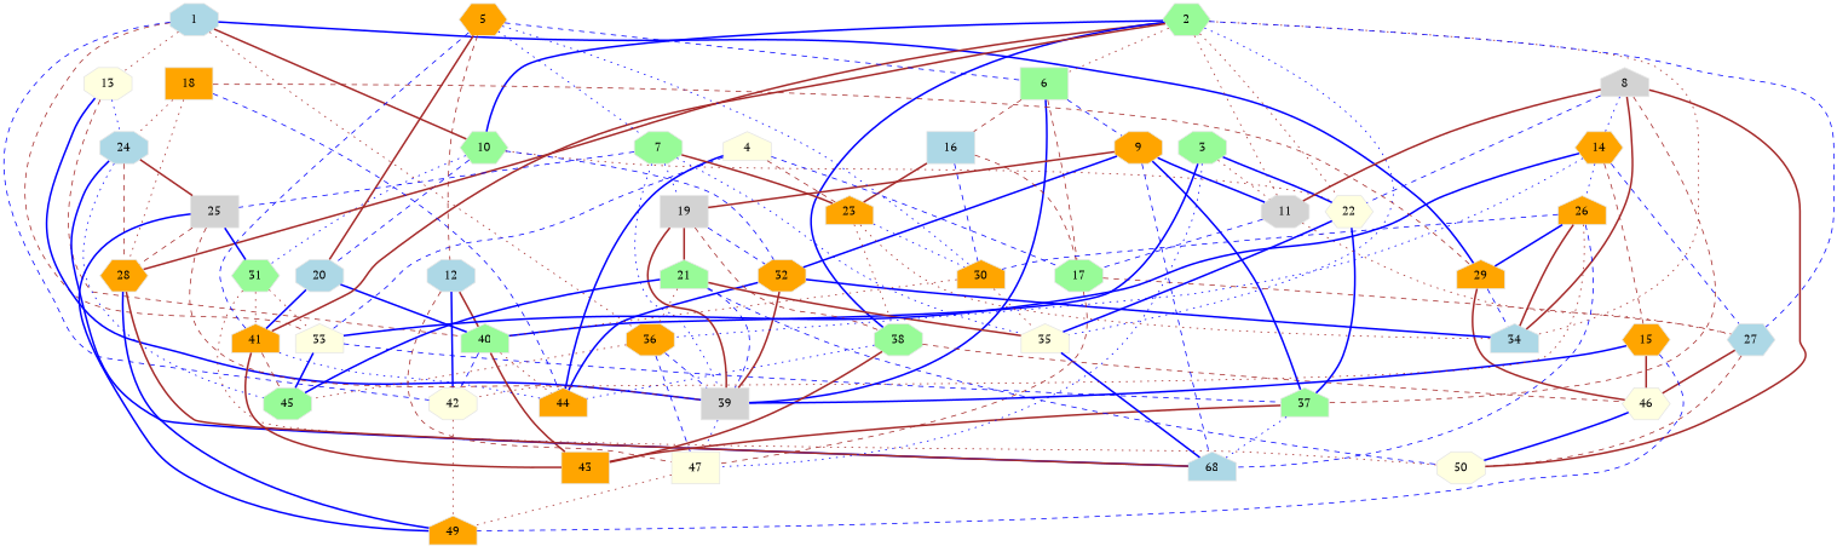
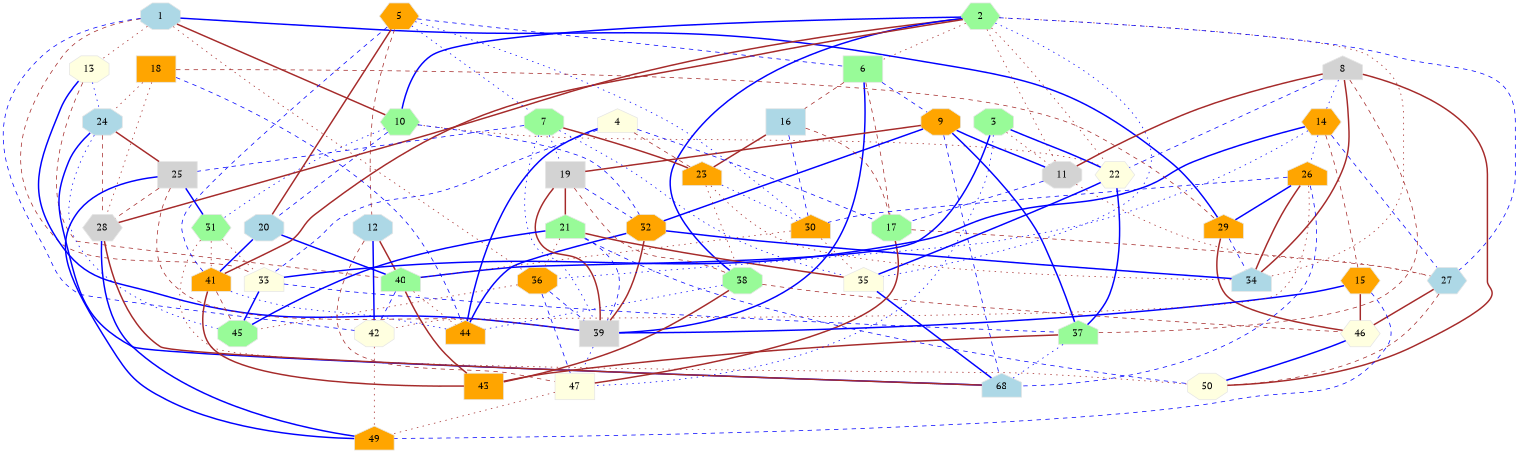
  graph {
    fontname="PT Serif"
    node [color=gray90 fillcolor=orange fontname="PT Serif" shape=octagon style=filled]
    edge [color=blue fontname="PT Serif" style=bold weight=1.0]
    1 [fillcolor=lightblue]
    10 [fillcolor=palegreen shape=hexagon]
    13 [fillcolor=lightyellow]
    29 [shape=house]
    33 [fillcolor=lightyellow shape=house]
    36
    42 [fillcolor=lightyellow]
    22 [fillcolor=lightyellow shape=hexagon]
    20 [fillcolor=lightblue]
    32
    31 [fillcolor=palegreen shape=hexagon]
    40 [fillcolor=palegreen shape=house]
    39 [fillcolor=lightgrey shape=box]
    24 [fillcolor=lightblue]
    34 [fillcolor=lightblue shape=house]
    46 [fillcolor=lightyellow shape=hexagon]
    37 [fillcolor=palegreen shape=house]
    45 [fillcolor=palegreen]
    47 [fillcolor=lightyellow shape=box]
    49 [shape=house]
    2 [fillcolor=palegreen shape=hexagon]
    6 [fillcolor=palegreen shape=box]
    11 [fillcolor=lightgrey]
    27 [fillcolor=lightblue shape=hexagon]
-   28 [shape=hexagon]
+   28 [fillcolor=lightgrey shape=hexagon]
    35 [fillcolor=lightyellow shape=house]
    38 [fillcolor=palegreen]
    41 [shape=house]
    17 [fillcolor=palegreen]
    9
    16 [fillcolor=lightblue shape=box]
    50 [fillcolor=lightyellow]
    n33 [fillcolor=lightblue label=68 shape=house]
    44 [shape=house]
    43 [shape=box]
    3 [fillcolor=palegreen]
    4 [fillcolor=lightyellow shape=house]
    23 [shape=house]
    30 [shape=house]
    5 [shape=hexagon]
    7 [fillcolor=palegreen]
    12 [fillcolor=lightblue]
    19 [fillcolor=lightgrey shape=box]
    25 [fillcolor=lightgrey shape=box]
    21 [fillcolor=palegreen shape=house]
    8 [fillcolor=lightgrey shape=house]
    14 [shape=hexagon]
    15 [shape=hexagon]
    26 [shape=house]
    18 [shape=box]
    1 -- 10 [color=brown]
    1 -- 13 [color=brown style=dotted]
    1 -- 29
    1 -- 33 [color=brown style=dashed]
    1 -- 36 [color=brown style=dotted]
    1 -- 42 [style=dashed]
    10 -- 22 [color=brown style=dotted]
    10 -- 20 [style=dashed]
    10 -- 32 [style=dashed]
    10 -- 31 [style=dotted]
    13 -- 40 [color=brown style=dashed]
    13 -- 39
    13 -- 24 [style=dotted]
    29 -- 34 [style=dashed]
    29 -- 46 [color=brown weight=2.0]
    33 -- 37 [style=dashed]
    33 -- 45
    36 -- 39 [style=dashed]
    36 -- 45 [color=brown style=dotted]
    36 -- 47 [style=dashed]
    42 -- 49 [color=brown style=dotted weight=2.0]
    22 -- 37
    22 -- 35
    20 -- 40 [weight=3.0]
    20 -- 41
    32 -- 39 [color=brown]
    32 -- 34
    32 -- 44
    31 -- 33 [color=brown style=dotted]
    31 -- 41 [color=brown style=dotted]
    31 -- 50 [color=brown style=dotted weight=2.0]
    40 -- 42 [style=dashed]
    40 -- 44 [color=brown style=dotted]
    40 -- 43 [color=brown]
    39 -- 47 [style=dotted]
    24 -- 45 [style=dotted]
    24 -- 28 [color=brown style=dashed]
    24 -- n33
    24 -- 25 [color=brown]
    46 -- 50
    37 -- n33 [style=dotted]
    37 -- 43 [color=brown]
    47 -- 49 [color=brown style=dotted]
    2 -- 10
    2 -- 22 [color=brown style=dotted]
    2 -- 34 [color=brown style=dotted]
    2 -- 6 [color=brown style=dotted]
    2 -- 11 [color=brown style=dotted]
    2 -- 27 [style=dashed]
    2 -- 28 [color=brown]
    2 -- 35 [style=dotted]
    2 -- 38
    2 -- 41 [color=brown]
    6 -- 39
    6 -- 17 [color=brown style=dashed]
    6 -- 9 [style=dashed]
    6 -- 16 [color=brown style=dashed]
    11 -- 27 [color=brown style=dotted]
    11 -- 17 [style=dashed]
    27 -- 46 [color=brown]
    27 -- 50 [color=brown style=dashed]
    28 -- 49
    28 -- n33 [color=brown]
    35 -- n33
    38 -- 46 [color=brown style=dashed]
    38 -- 44 [style=dotted]
    38 -- 43 [color=brown]
    41 -- 45 [color=brown style=dashed weight=2.0]
    41 -- 44 [style=dotted]
    41 -- 43 [color=brown]
-   17 -- 47 [color=brown style=dashed]
+   17 -- 47 [color=brown]
    17 -- 27 [color=brown style=dashed]
    9 -- 32
    9 -- 37
    9 -- 11
    9 -- n33 [style=dashed]
    9 -- 19 [color=brown]
    16 -- 17 [color=brown style=dashed]
    16 -- 23 [color=brown]
    16 -- 30 [style=dashed]
    3 -- 22
    3 -- 40
    3 -- 47 [style=dotted]
    3 -- 11 [color=brown style=dotted]
    4 -- 33 [style=dashed]
    4 -- 17 [style=dashed]
    4 -- 44
    4 -- 23 [color=brown style=dashed]
    23 -- 34 [color=brown style=dotted]
    23 -- 38 [color=brown style=dotted]
    23 -- 30 [style=dotted]
    30 -- 40 [color=brown style=dotted]
    30 -- 35 [color=brown style=dotted]
    5 -- 20 [color=brown]
    5 -- 6 [style=dashed]
    5 -- 41 [style=dashed]
    5 -- 30 [style=dotted]
    5 -- 7 [style=dotted]
    5 -- 12 [color=brown style=dashed]
    7 -- 39 [style=dotted]
    7 -- 35 [style=dotted]
    7 -- 23 [color=brown]
    7 -- 19 [style=dotted]
    7 -- 25 [style=dashed]
    12 -- 42
    12 -- 40 [color=brown]
    12 -- 47 [color=brown style=dashed]
    19 -- 32 [style=dashed]
    19 -- 39 [color=brown]
    19 -- 38 [color=brown style=dashed]
    19 -- 21 [color=brown]
    25 -- 31
    25 -- 39 [color=brown style=dashed]
    25 -- 49
    25 -- 28 [color=brown style=dashed]
    21 -- 36 [color=brown style=dotted]
    21 -- 39 [style=dashed]
    21 -- 45
    21 -- 35 [color=brown]
    21 -- 50 [style=dashed]
    8 -- 22 [style=dashed]
    8 -- 34 [color=brown]
    8 -- 37 [color=brown style=dashed]
    8 -- 11 [color=brown]
    8 -- 50 [color=brown]
    8 -- 14 [style=dotted]
    14 -- 33
    14 -- 36 [style=dotted]
    14 -- 27 [style=dashed]
    14 -- 15 [color=brown style=dashed]
    14 -- 26 [style=dotted]
    15 -- 39
    15 -- 46 [color=brown]
    15 -- 49 [style=dashed]
    26 -- 29
    26 -- 42 [color=brown style=dotted]
    26 -- 34 [color=brown]
    26 -- n33 [style=dashed]
    26 -- 30 [style=dashed]
    18 -- 29 [color=brown style=dashed]
    18 -- 24 [color=brown style=dotted]
    18 -- 28 [color=brown style=dotted]
    18 -- 44 [style=dashed]
  }
